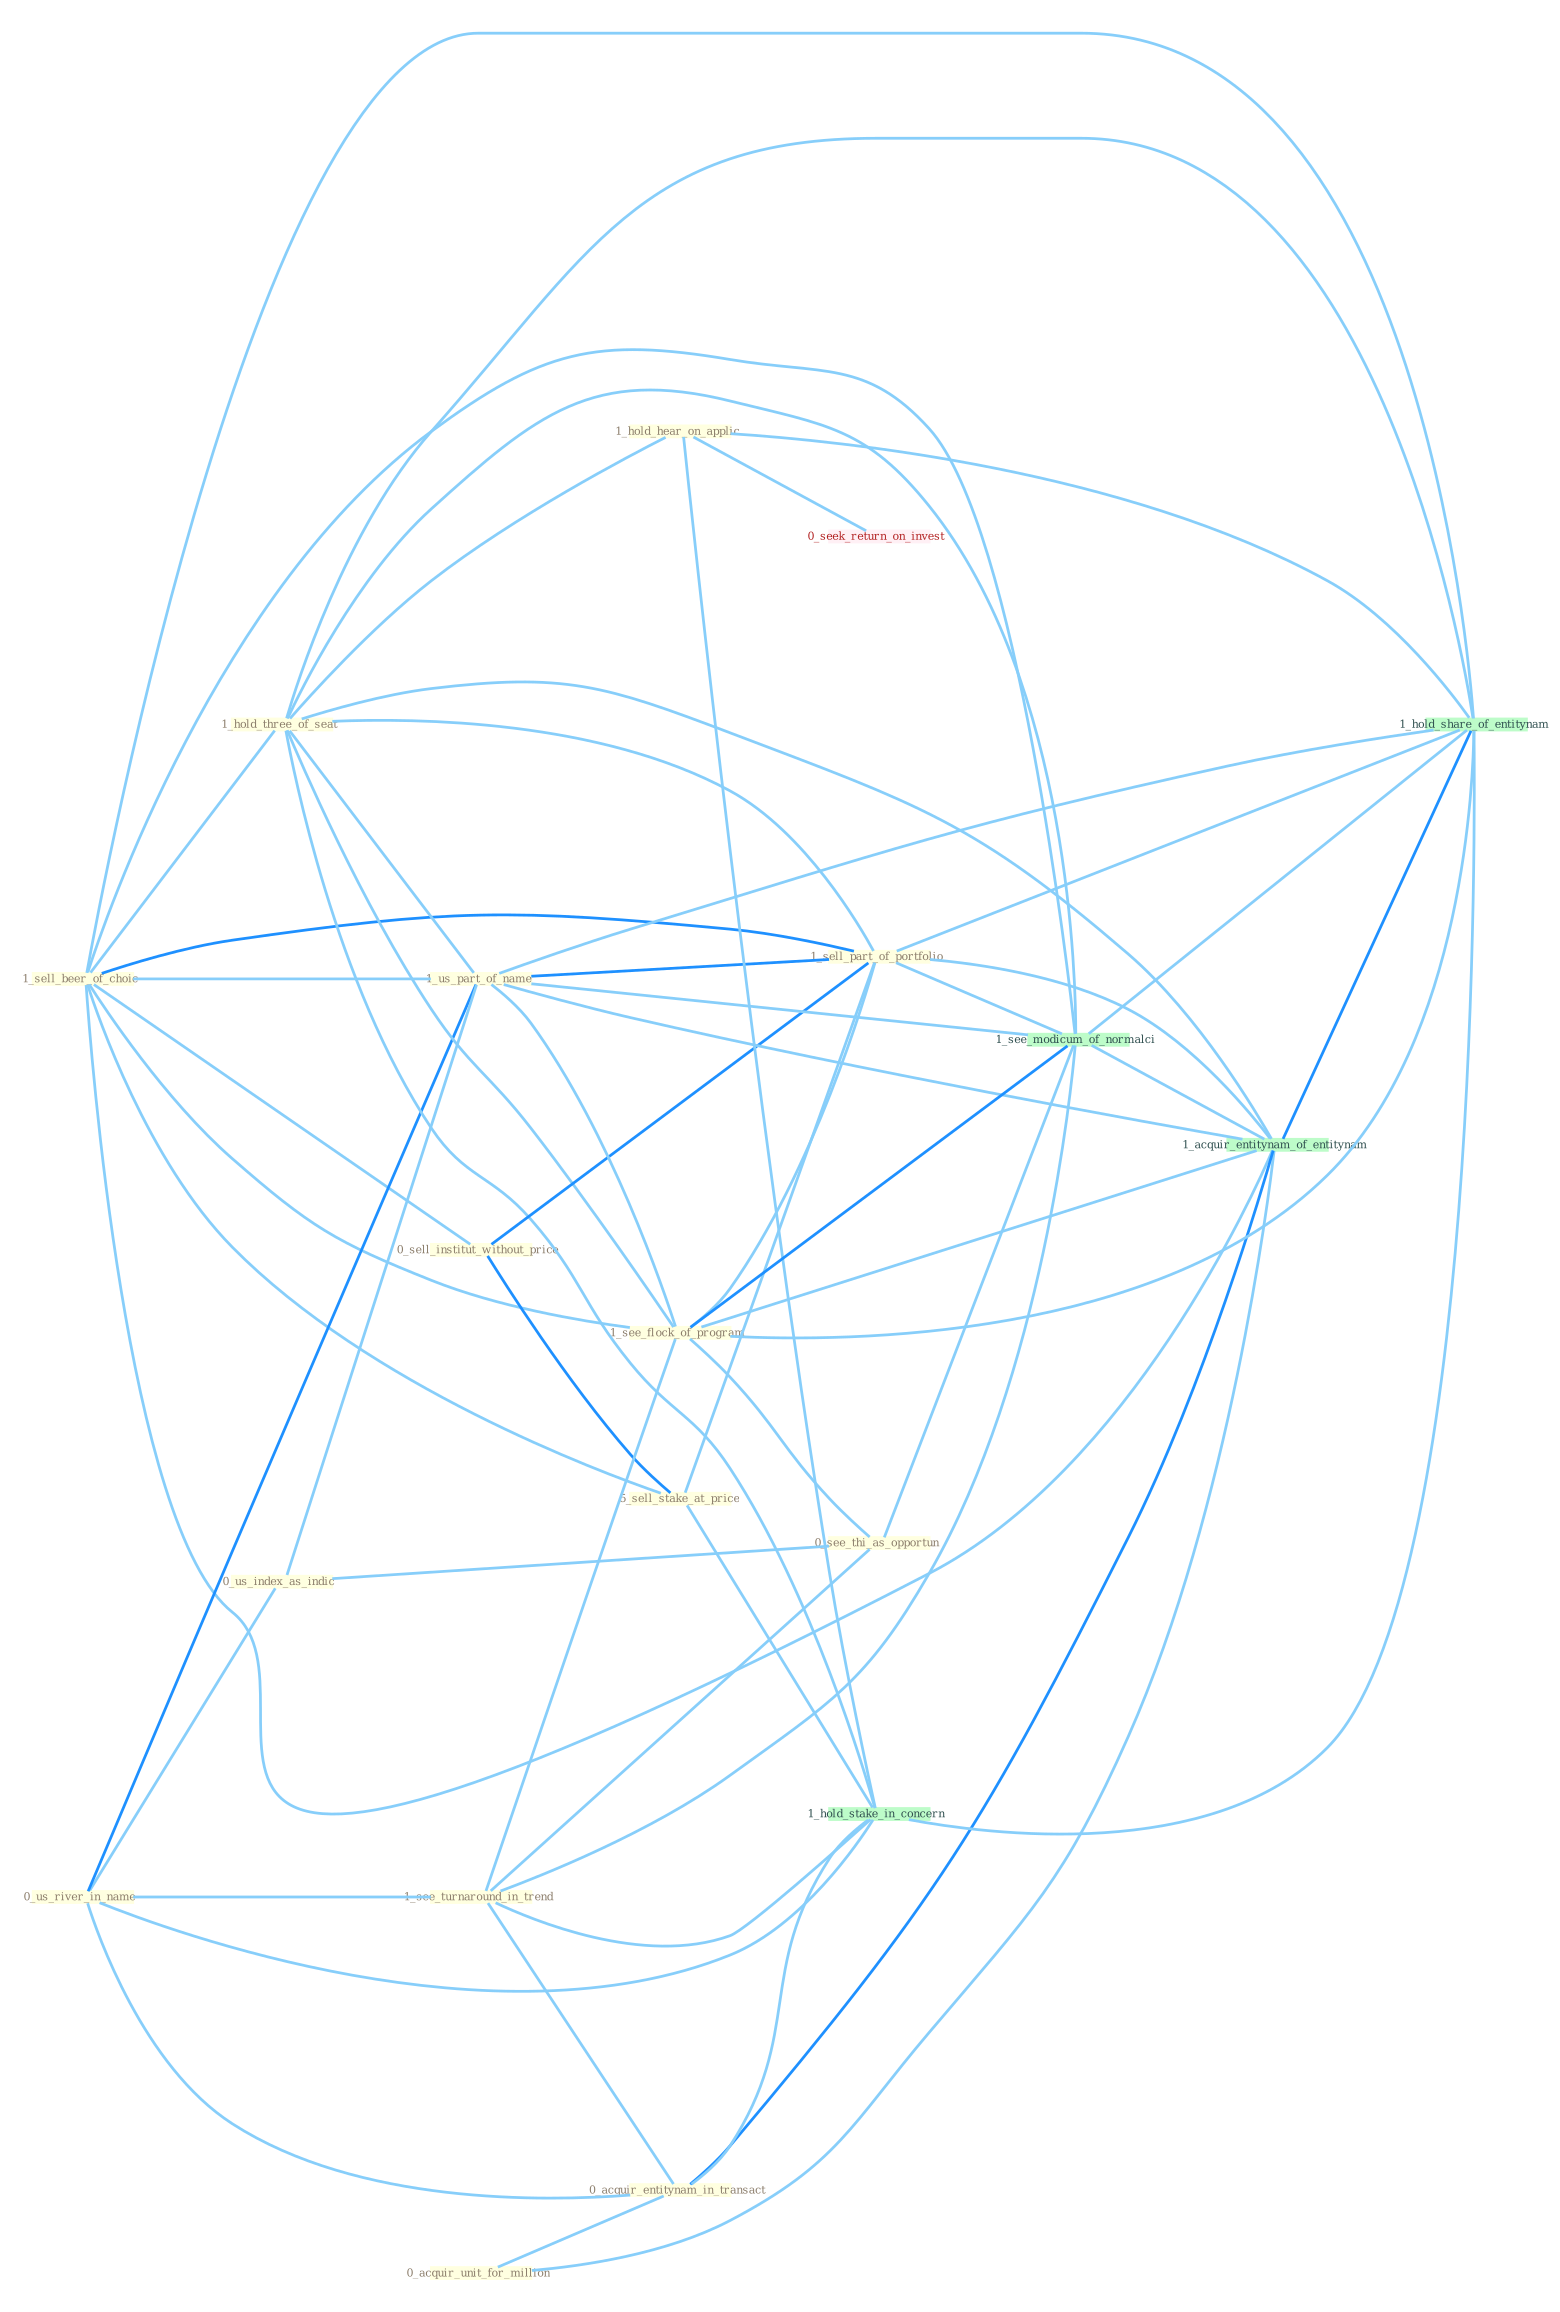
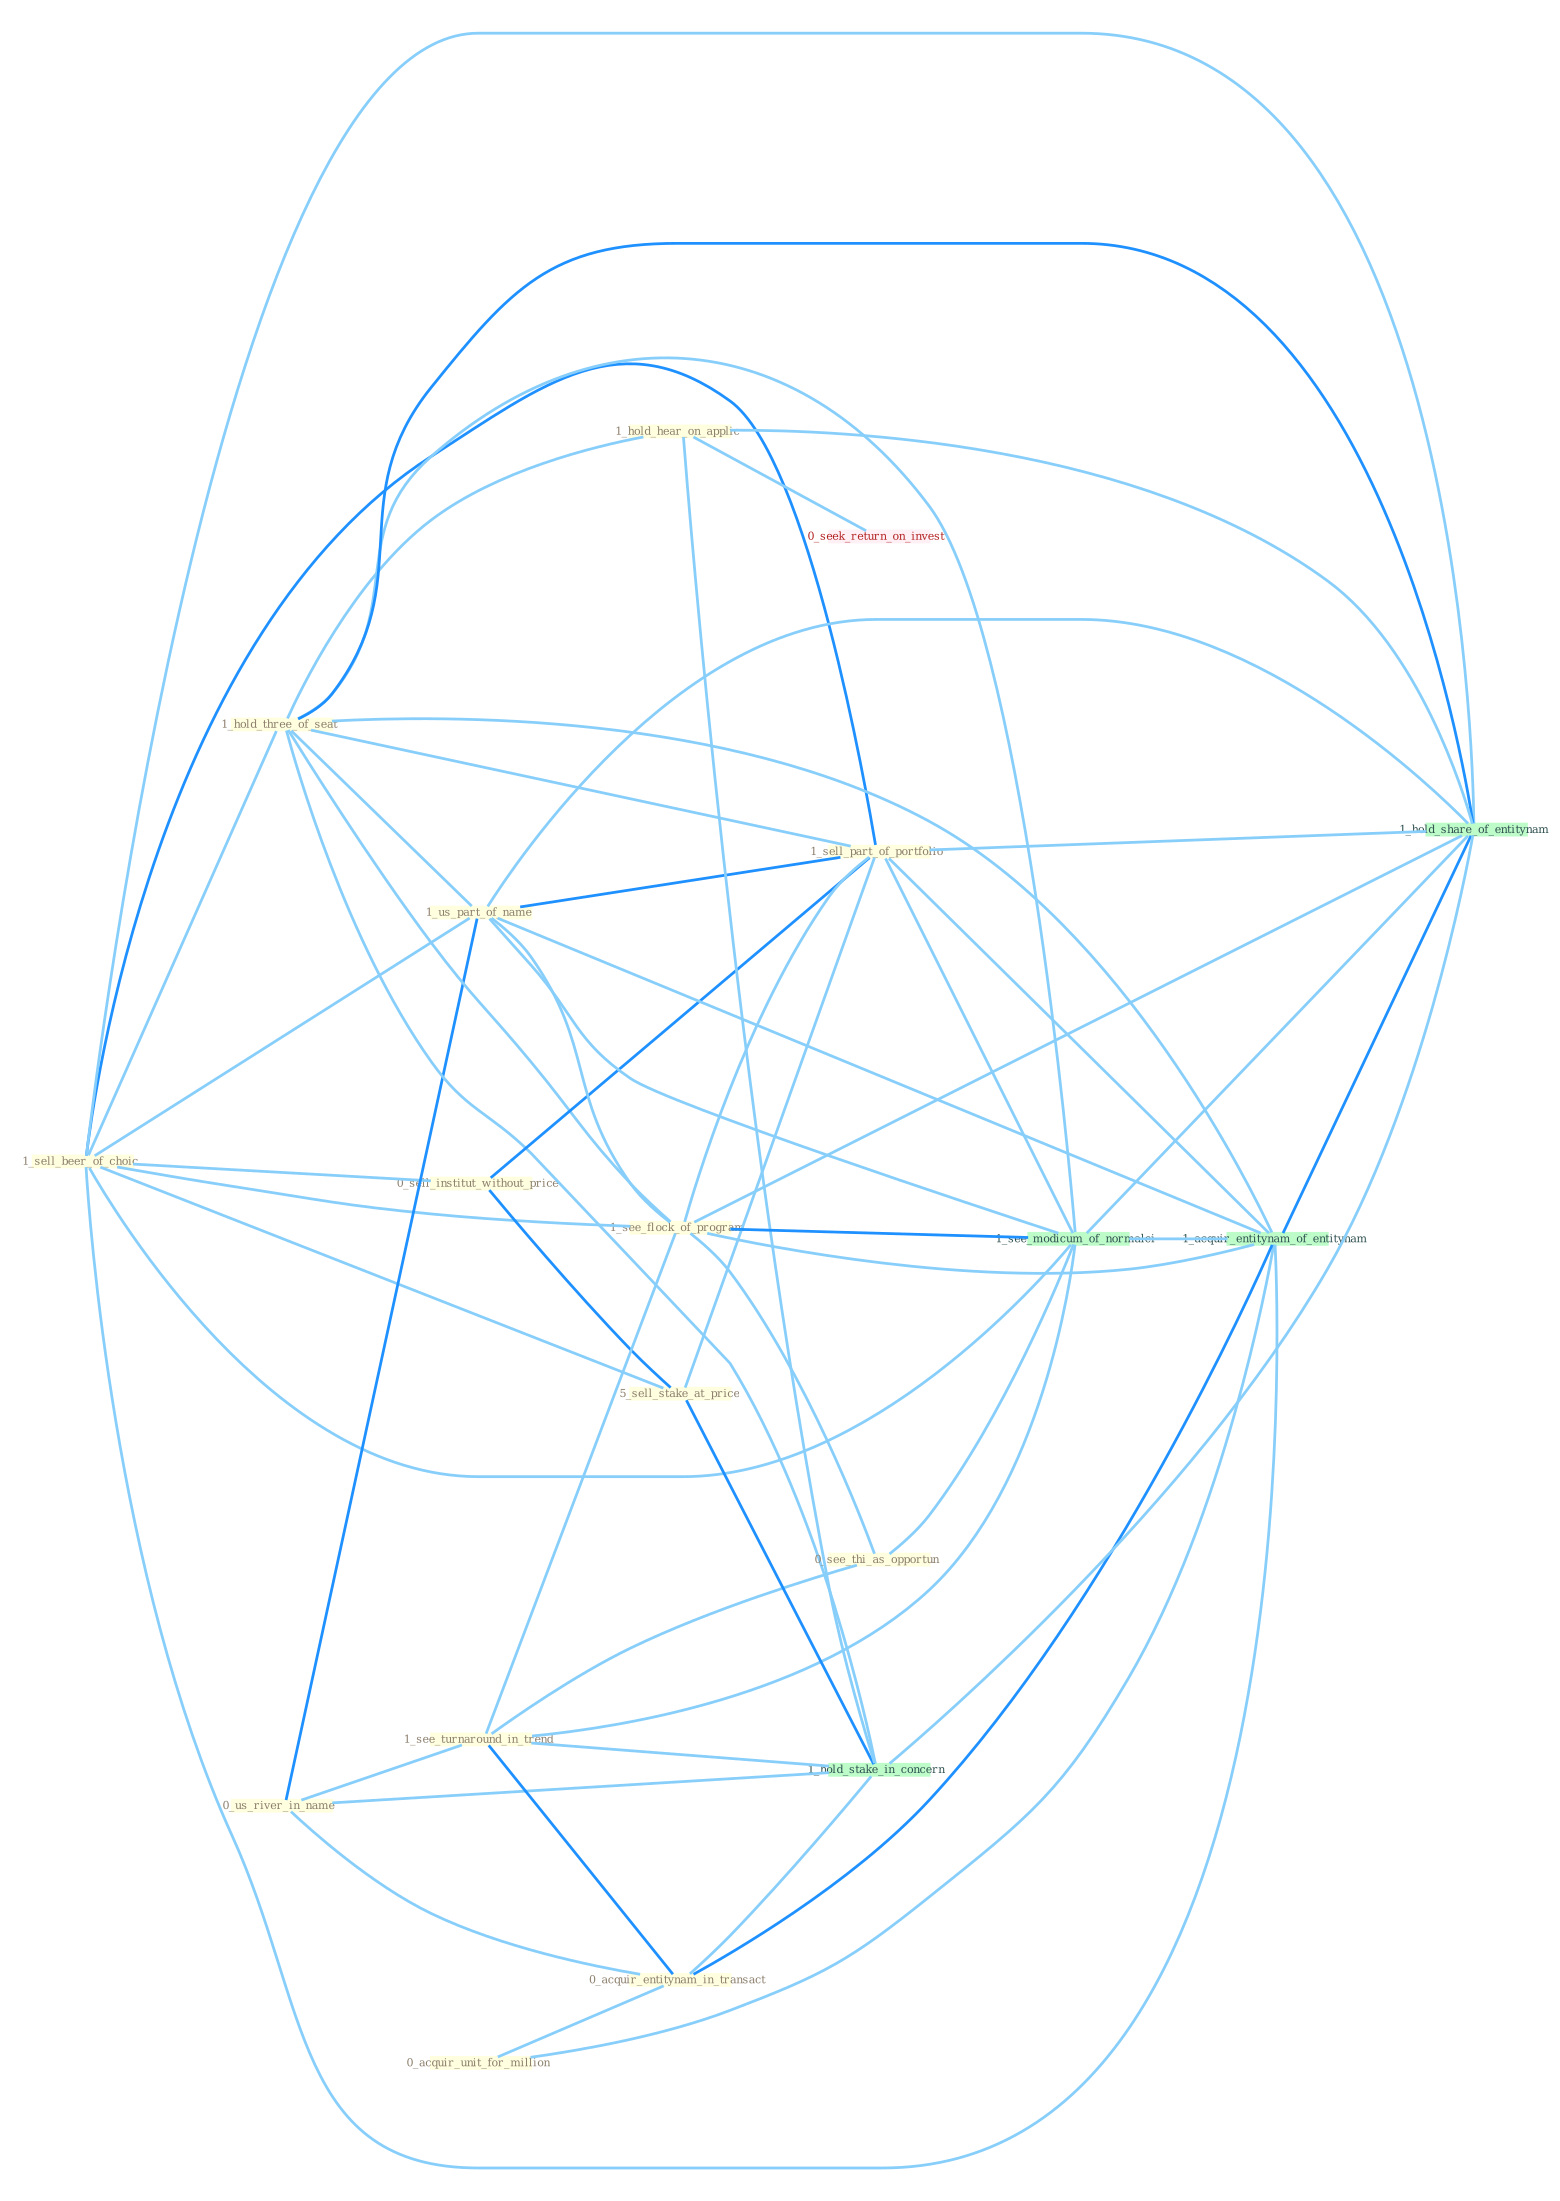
  graph {
    rankdir=LR
    node [color="#ffffe0" fixedsize=true fontcolor="#8b7d6b" fontsize=4 shape=polygon style=filled]
    edge [color="#87cefa" w=1]
    "1_sell_beer_of_choic " [height=.06 width=.5]
    "0_us_river_in_name " [height=.06 width=.5]
    "0_acquir_unit_for_million " [height=.06 width=.5]
-   "0_us_index_as_indic " [height=.06 width=.5]
    "1_hold_three_of_seat " [height=.06 width=.5]
    "0_sell_institut_without_price " [height=.06 width=.5]
    "1_see_turnaround_in_trend " [height=.06 width=.5]
    n8 [height=.06 label="5_sell_stake_at_price" width=.5]
    "1_us_part_of_name " [height=.06 width=.5]
    "0_acquir_entitynam_in_transact " [height=.06 width=.5]
    "1_hold_hear_on_applic " [height=.06 width=.5]
    "1_see_flock_of_program " [height=.06 width=.5]
    "0_see_thi_as_opportun " [height=.06 width=.5]
    "1_sell_part_of_portfolio " [height=.06 width=.5]
    "0_seek_return_on_invest " [color="#fff0f5" fontcolor="#b22222" height=.06 width=.5]
    "1_see_modicum_of_normalci " [color="#BDFCC9" fontcolor="#2f4f4f" height=.06 width=.5]
    "1_acquir_entitynam_of_entitynam " [color="#BDFCC9" fontcolor="#2f4f4f" height=.06 width=.5]
    "1_hold_share_of_entitynam " [color="#BDFCC9" fontcolor="#2f4f4f" height=.06 width=.5]
    "1_hold_stake_in_concern " [color="#BDFCC9" fontcolor="#2f4f4f" height=.06 width=.5]
    subgraph sub_1 {
      "1_sell_beer_of_choic "
      "0_us_river_in_name "
      "0_acquir_unit_for_million "
-     "0_us_index_as_indic "
      "1_hold_three_of_seat "
      "0_sell_institut_without_price "
      "1_see_turnaround_in_trend "
      n8
      "1_us_part_of_name "
      "0_acquir_entitynam_in_transact "
      "1_hold_hear_on_applic "
      "1_see_flock_of_program "
      "0_see_thi_as_opportun "
      "1_sell_part_of_portfolio "
    }
    subgraph sub_2 {
      "0_seek_return_on_invest "
    }
    "1_sell_beer_of_choic " -- "1_hold_three_of_seat "
    "1_sell_beer_of_choic " -- "0_sell_institut_without_price "
    "1_sell_beer_of_choic " -- n8
    "1_sell_beer_of_choic " -- "1_us_part_of_name "
    "1_sell_beer_of_choic " -- "1_see_flock_of_program "
    "1_sell_beer_of_choic " -- "1_sell_part_of_portfolio " [color="#1e90ff" w=2]
    "1_sell_beer_of_choic " -- "1_see_modicum_of_normalci "
    "1_sell_beer_of_choic " -- "1_acquir_entitynam_of_entitynam "
    "1_sell_beer_of_choic " -- "1_hold_share_of_entitynam "
-   "0_us_river_in_name " -- "0_us_index_as_indic "
    "0_us_river_in_name " -- "1_see_turnaround_in_trend "
    "0_us_river_in_name " -- "1_us_part_of_name " [color="#1e90ff" w=2]
    "0_us_river_in_name " -- "0_acquir_entitynam_in_transact "
    "0_us_river_in_name " -- "1_hold_stake_in_concern "
    "0_acquir_unit_for_million " -- "0_acquir_entitynam_in_transact "
    "0_acquir_unit_for_million " -- "1_acquir_entitynam_of_entitynam "
-   "0_us_index_as_indic " -- "1_us_part_of_name "
-   "0_us_index_as_indic " -- "0_see_thi_as_opportun "
    "1_hold_three_of_seat " -- "1_us_part_of_name "
    "1_hold_three_of_seat " -- "1_hold_hear_on_applic "
    "1_hold_three_of_seat " -- "1_see_flock_of_program "
    "1_hold_three_of_seat " -- "1_sell_part_of_portfolio "
    "1_hold_three_of_seat " -- "1_see_modicum_of_normalci "
    "1_hold_three_of_seat " -- "1_acquir_entitynam_of_entitynam "
-   "1_hold_three_of_seat " -- "1_hold_share_of_entitynam " [w=2]
+   "1_hold_three_of_seat " -- "1_hold_share_of_entitynam " [color="#1e90ff" w=2]
    "1_hold_three_of_seat " -- "1_hold_stake_in_concern "
    "0_sell_institut_without_price " -- n8 [color="#1e90ff" w=2]
    "0_sell_institut_without_price " -- "1_sell_part_of_portfolio " [color="#1e90ff"]
-   "1_see_turnaround_in_trend " -- "0_acquir_entitynam_in_transact "
+   "1_see_turnaround_in_trend " -- "0_acquir_entitynam_in_transact " [color="#1e90ff"]
    "1_see_turnaround_in_trend " -- "1_see_flock_of_program "
    "1_see_turnaround_in_trend " -- "0_see_thi_as_opportun "
    "1_see_turnaround_in_trend " -- "1_see_modicum_of_normalci "
    "1_see_turnaround_in_trend " -- "1_hold_stake_in_concern "
    n8 -- "1_sell_part_of_portfolio "
-   n8 -- "1_hold_stake_in_concern "
+   n8 -- "1_hold_stake_in_concern " [color="#1e90ff"]
    "1_us_part_of_name " -- "1_see_flock_of_program "
    "1_us_part_of_name " -- "1_sell_part_of_portfolio " [color="#1e90ff" w=2]
    "1_us_part_of_name " -- "1_see_modicum_of_normalci "
    "1_us_part_of_name " -- "1_acquir_entitynam_of_entitynam "
    "1_us_part_of_name " -- "1_hold_share_of_entitynam "
    "0_acquir_entitynam_in_transact " -- "1_acquir_entitynam_of_entitynam " [color="#1e90ff" w=2]
    "0_acquir_entitynam_in_transact " -- "1_hold_stake_in_concern "
    "1_hold_hear_on_applic " -- "0_seek_return_on_invest "
    "1_hold_hear_on_applic " -- "1_hold_share_of_entitynam "
    "1_hold_hear_on_applic " -- "1_hold_stake_in_concern "
    "1_see_flock_of_program " -- "0_see_thi_as_opportun "
    "1_see_flock_of_program " -- "1_sell_part_of_portfolio "
    "1_see_flock_of_program " -- "1_see_modicum_of_normalci " [color="#1e90ff" w=2]
    "1_see_flock_of_program " -- "1_acquir_entitynam_of_entitynam "
    "1_see_flock_of_program " -- "1_hold_share_of_entitynam "
    "0_see_thi_as_opportun " -- "1_see_modicum_of_normalci "
    "1_sell_part_of_portfolio " -- "1_see_modicum_of_normalci "
    "1_sell_part_of_portfolio " -- "1_acquir_entitynam_of_entitynam "
    "1_sell_part_of_portfolio " -- "1_hold_share_of_entitynam "
    "1_see_modicum_of_normalci " -- "1_acquir_entitynam_of_entitynam "
    "1_see_modicum_of_normalci " -- "1_hold_share_of_entitynam "
    "1_acquir_entitynam_of_entitynam " -- "1_hold_share_of_entitynam " [color="#1e90ff" w=2]
    "1_hold_stake_in_concern " -- "1_hold_share_of_entitynam "
  }
